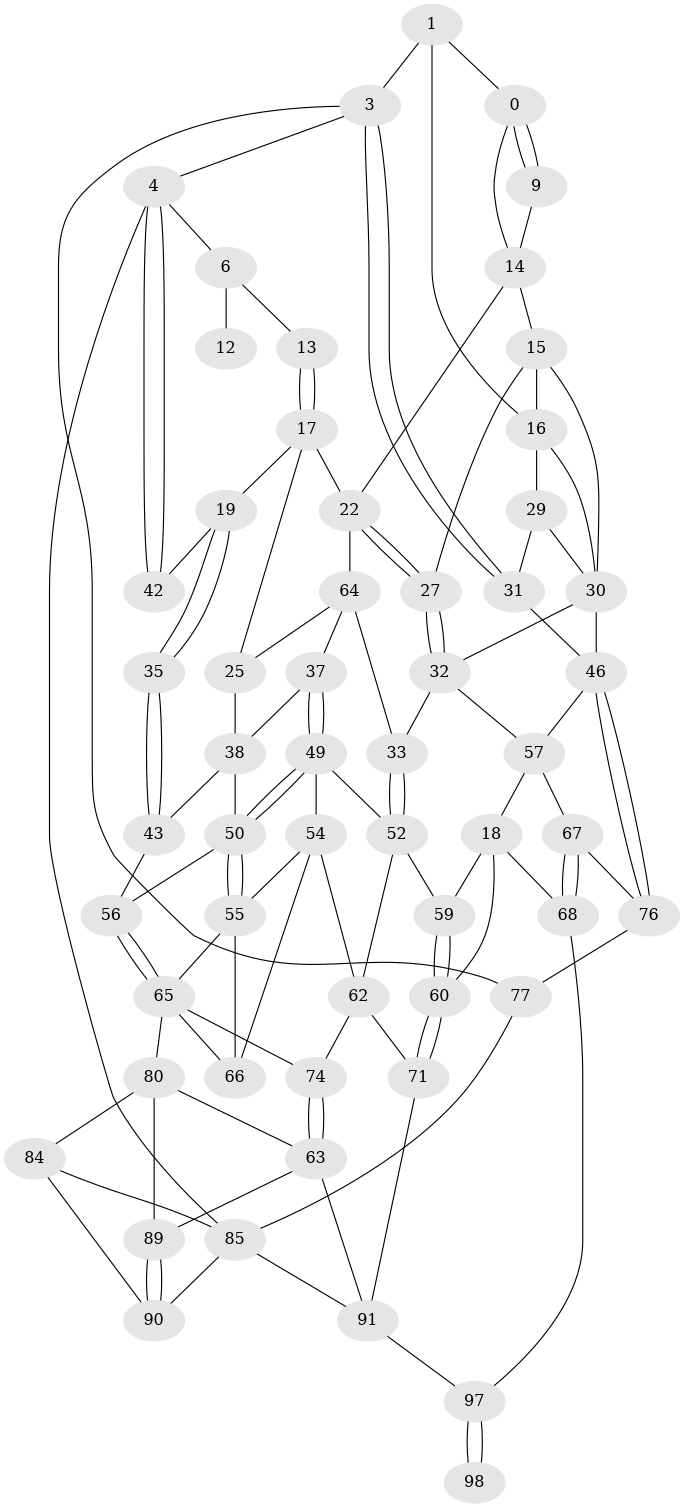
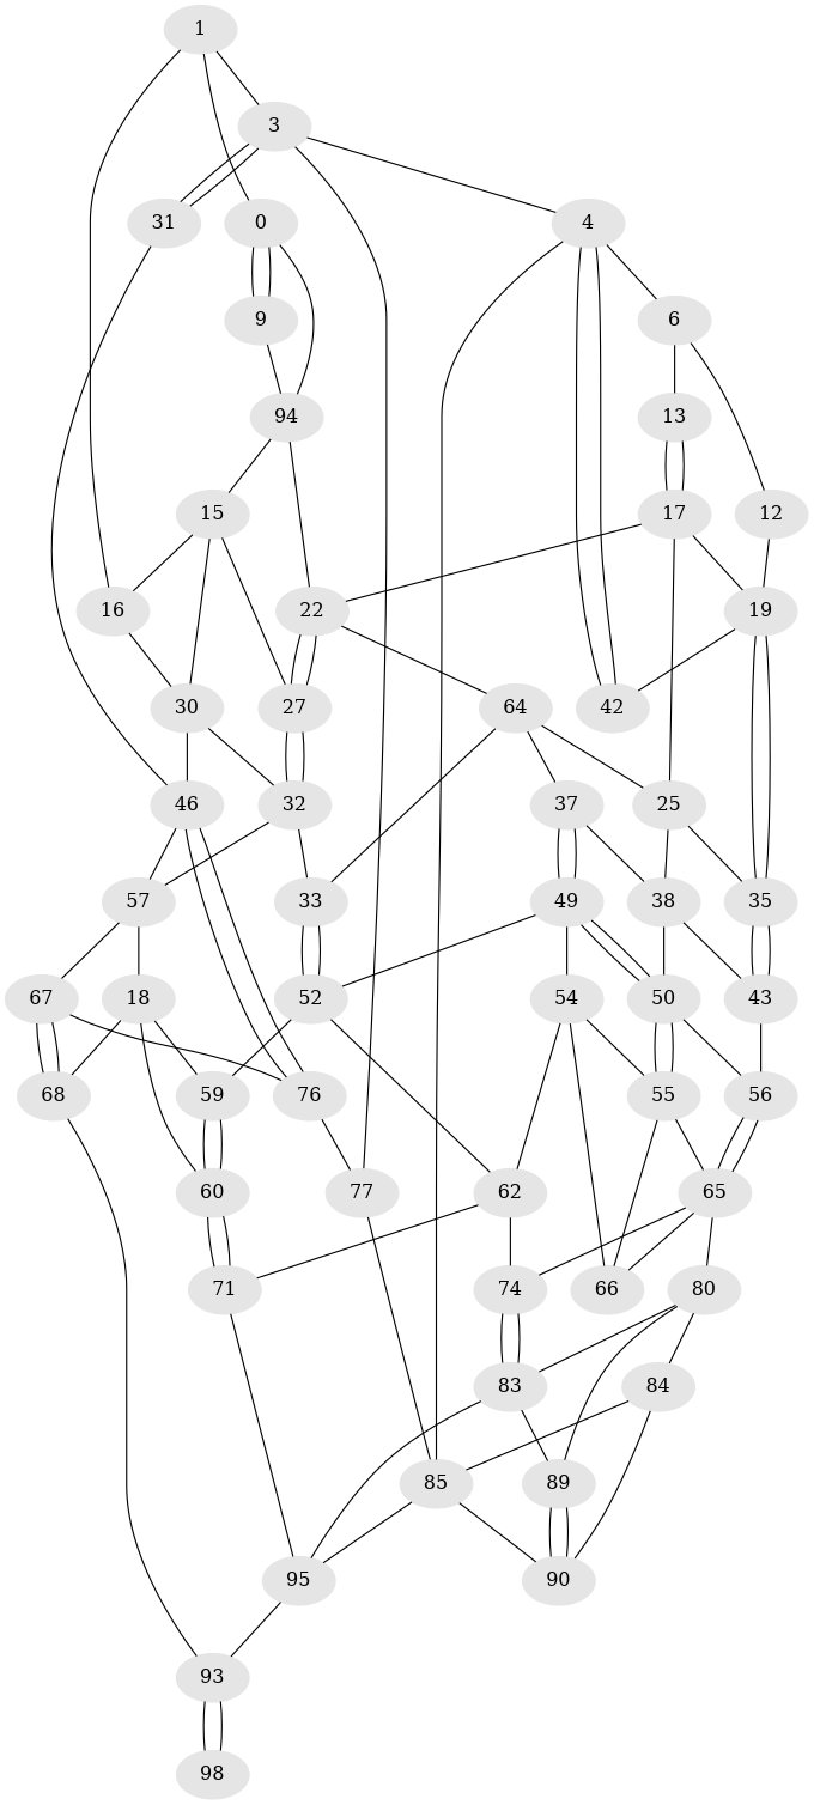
  graph {
    node [color=gray90 style=filled]
    1 [super="+2"]
    3
    n3 [label=0]
    16 [super="+28"]
    4 [super="+5"]
    31 [super="+41"]
    77 [super="+78"]
    9
-   14 [super="+21"]
+   14 [super="+21" label=94]
    30 [super="+39"]
-   29
    6 [super="+11"]
    42
    85 [super="+86"]
    46 [super="+47"]
    12
    13
    19 [super="+20"]
-   95 [super="+96" label=91]
+   95 [super="+96"]
    90 [super="+91"]
    17 [super="+18"]
    15 [super="+26"]
    22 [super="+23"]
    35
    25 [super="+36"]
    27
    n27 [label=64 super="+34"]
    32 [super="+40"]
    38 [super="+48"]
    43 [super="+44"]
    33
    37
    52 [super="+60"]
    49 [super="+53"]
    50 [super="+51"]
    57 [super="+61"]
    76
    n38 [label=18 super="+69"]
    67
    59
    62 [super="+72"]
    56
    54 [super="+63"]
    55 [super="+64"]
    65 [super="+79"]
    n46 [label=84 super="+82"]
    66 [super="+75"]
    n48 [label=60 super="+73"]
    71 [super="+94"]
    74
    80 [super="+84"]
    68 [super="+88"]
-   97 [super="+102"]
-   83 [super="+92" label=63]
+   97 [super="+102" label=93]
+   83 [super="+92"]
    89 [super="+93"]
    98 [super="+100"]
    1 -- 3
    1 -- n3
    1 -- 16
    3 -- 4
    3 -- 31
    3 -- 31
    3 -- 77
    n3 -- 9
    n3 -- 9
    n3 -- 14
    16 -- 30
-   16 -- 29
    4 -- 6
    4 -- 42
    4 -- 42
    4 -- 85
    31 -- 46
    77 -- 85
    9 -- 14
    14 -- 15
    14 -- 22
    30 -- 46
    30 -- 32
-   29 -- 31
-   29 -- 30
    6 -- 12
    6 -- 13
    85 -- 95
    85 -- 90
    46 -- 57
    46 -- 76
    46 -- 76
+   12 -- 19
    13 -- 17
    13 -- 17
    19 -- 42
    19 -- 35
    19 -- 35
    95 -- 97
    17 -- 19
    17 -- 22
    17 -- 25
    15 -- 16
    15 -- 30
    15 -- 27
    22 -- 27
    22 -- 27
    22 -- n27
    35 -- 43
    35 -- 43
+   25 -- 35
    25 -- 38
    27 -- 32
    27 -- 32
    n27 -- 25
    n27 -- 33
    n27 -- 37
    32 -- 33
    32 -- 57
    38 -- 43
    38 -- 50
    43 -- 56
    33 -- 52
    33 -- 52
    37 -- 38
    37 -- 49
    37 -- 49
    52 -- 59
    52 -- 62
    49 -- 52
    49 -- 50
    49 -- 50
    49 -- 54
    50 -- 56
    50 -- 55
    50 -- 55
    57 -- n38
    57 -- 67
    76 -- 77
    n38 -- 59
    n38 -- n48
    n38 -- 68
    67 -- 76
    67 -- 68
    67 -- 68
    59 -- n48
    59 -- n48
    62 -- 71
    62 -- 74
    56 -- 65
    56 -- 65
    54 -- 62
    54 -- 55
    54 -- 66
    55 -- 65
    55 -- 66
    65 -- 66
    65 -- 74
    65 -- 80
    n46 -- 85
    n46 -- 90
    n48 -- 71
    n48 -- 71
    71 -- 95
    74 -- 83
    74 -- 83
    80 -- n46
    80 -- 83
    80 -- 89
    68 -- 97
    97 -- 98
    97 -- 98
    83 -- 95
    83 -- 89
    89 -- 90 [weight=2]
    89 -- 90
  }
